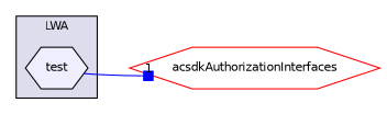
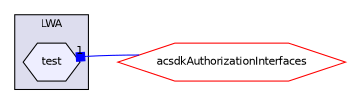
  digraph {
    compound=true
    rankdir=LR
    node [fontname=Helvetica fontsize=10 shape=hexagon style=filled]
    n1 [fillcolor="#eeeeff" label=test pencolor=black]
    n2 [color=red fillcolor=white label=acsdkAuthorizationInterfaces]
    subgraph cluster_1 {
      bgcolor="#ddddee"
      fontname=Helvetica
      fontsize=10
      label=LWA
      pencolor=black
      n1
    }
-   n1 -> n2 [headlabel=1 labeldistance=1.5 labelfontname=Helvetica labelfontsize=10 color=blue arrowhead=box]
+   n2 -> n1 [headlabel=1 labeldistance=1.5 labelfontname=Helvetica labelfontsize=10 color=blue arrowhead=box]
  }
